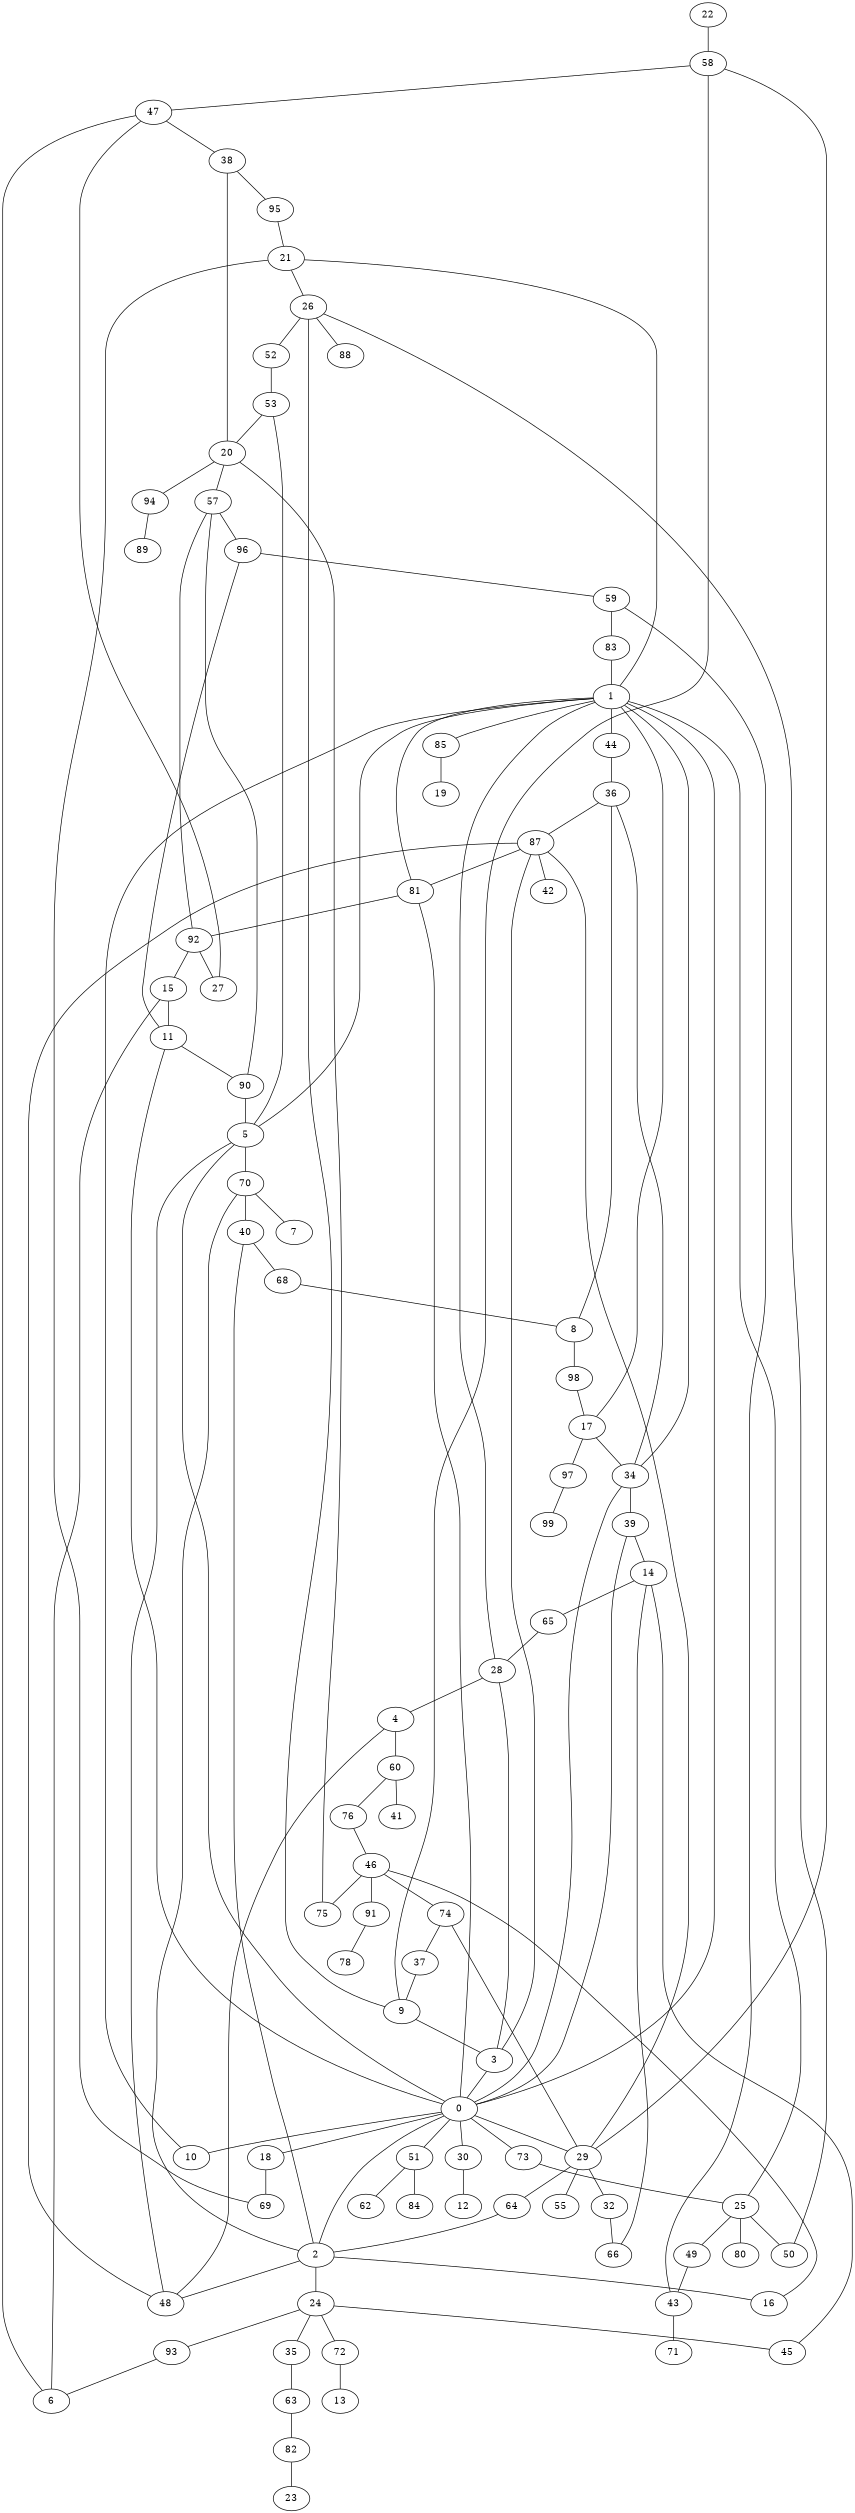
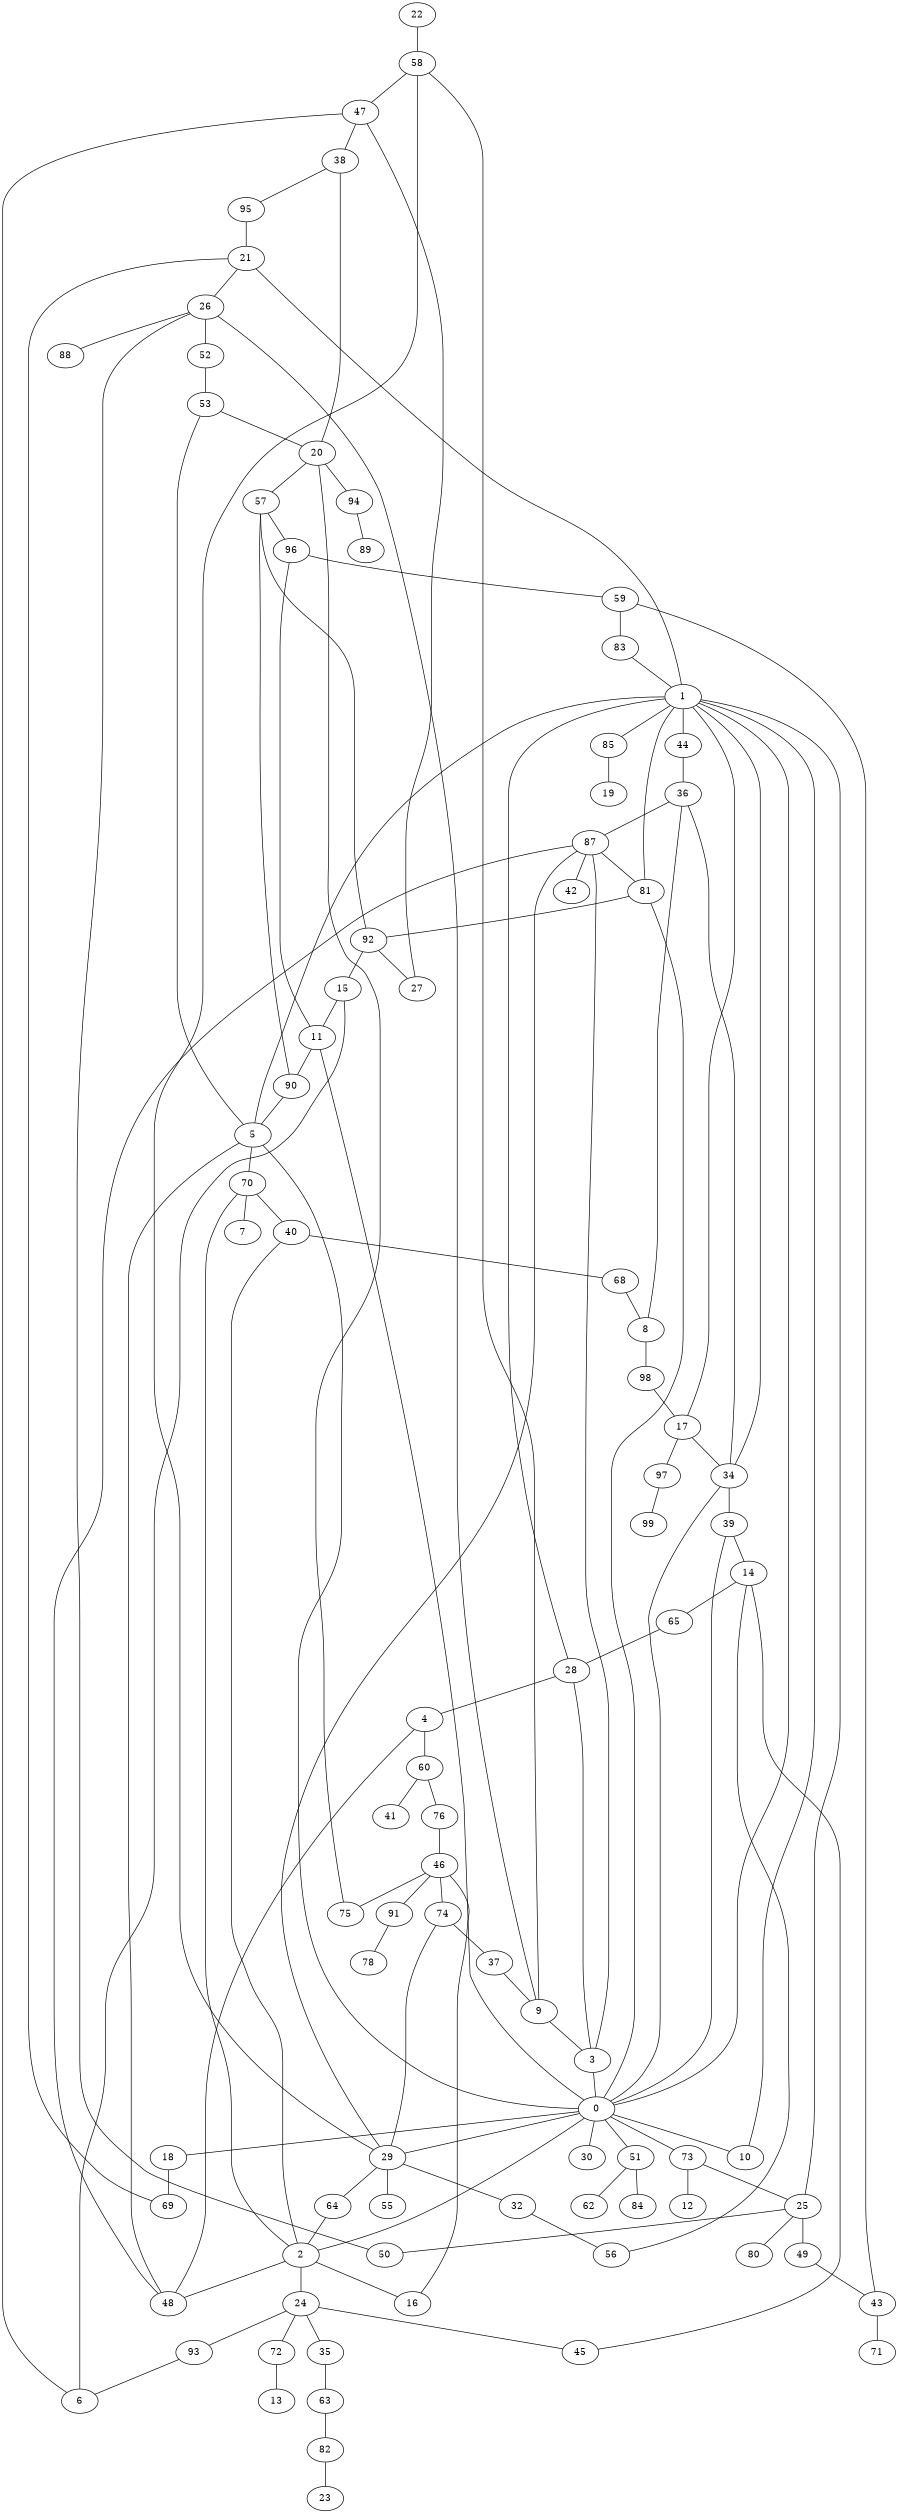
  graph {
    22
    58
    47
    9
    29
    27
    38
    6
    3
    64
    55
    32
    95
    20
    21
    57
    75
    94
    26
    1
    69
    88
    52
    50
    5
    44
    81
    17
    34
    28
    0
    25
    10
    85
    53
    48
    70
    96
    92
    90
    89
    59
    11
    15
    83
    43
    71
    36
    97
    39
    4
    2
    73
    51
    30
    18
    80
    49
    19
    87
    8
    42
    98
    40
    7
    68
    16
    24
    99
    14
    65
    45
-   66
+   66 [label=56]
    60
    76
    41
    46
    91
    74
    78
    37
    84
    62
    12
    93
    35
    72
    63
    13
    82
    23
    22 -- 58
    58 -- 47
    58 -- 9
    58 -- 29
    47 -- 27
    47 -- 38
    47 -- 6
    9 -- 3
    29 -- 64
    29 -- 55
    29 -- 32
    38 -- 95
    38 -- 20
    3 -- 0
    64 -- 2
    32 -- 66
    95 -- 21
    20 -- 57
    20 -- 75
    20 -- 94
    21 -- 26
    21 -- 1
    21 -- 69
    57 -- 96
    57 -- 92
    57 -- 90
    94 -- 89
    26 -- 9
    26 -- 88
    26 -- 52
    26 -- 50
    1 -- 5
    1 -- 44
    1 -- 81
    1 -- 17
    1 -- 34
    1 -- 28
    1 -- 0
    1 -- 25
    1 -- 10
    1 -- 85
    52 -- 53
    5 -- 0
    5 -- 48
    5 -- 70
    44 -- 36
    81 -- 0
    81 -- 92
    17 -- 34
    17 -- 97
    34 -- 0
    34 -- 39
    28 -- 3
    28 -- 4
    0 -- 29
    0 -- 10
    0 -- 2
    0 -- 73
    0 -- 51
    0 -- 30
    0 -- 18
    25 -- 50
    25 -- 80
    25 -- 49
    85 -- 19
    53 -- 20
    53 -- 5
    70 -- 2
    70 -- 40
    70 -- 7
    96 -- 59
    96 -- 11
    92 -- 27
    92 -- 15
    90 -- 5
    59 -- 83
    59 -- 43
    11 -- 0
    11 -- 90
    15 -- 6
    15 -- 11
    83 -- 1
    43 -- 71
    36 -- 34
    36 -- 87
    36 -- 8
    97 -- 99
    39 -- 0
    39 -- 14
    4 -- 48
    4 -- 60
    2 -- 48
    2 -- 16
    2 -- 24
    73 -- 25
    51 -- 84
    51 -- 62
-   30 -- 12
+   73 -- 12
    18 -- 69
    49 -- 43
    87 -- 29
    87 -- 3
    87 -- 81
    87 -- 48
    87 -- 42
    8 -- 98
    98 -- 17
    40 -- 2
    40 -- 68
    68 -- 8
    24 -- 45
    24 -- 93
    24 -- 35
    24 -- 72
    14 -- 65
    14 -- 45
    14 -- 66
    65 -- 28
    60 -- 76
    60 -- 41
    76 -- 46
    46 -- 75
    46 -- 16
    46 -- 91
    46 -- 74
    91 -- 78
    74 -- 29
    74 -- 37
    37 -- 9
    93 -- 6
    35 -- 63
    72 -- 13
    63 -- 82
    82 -- 23
  }
